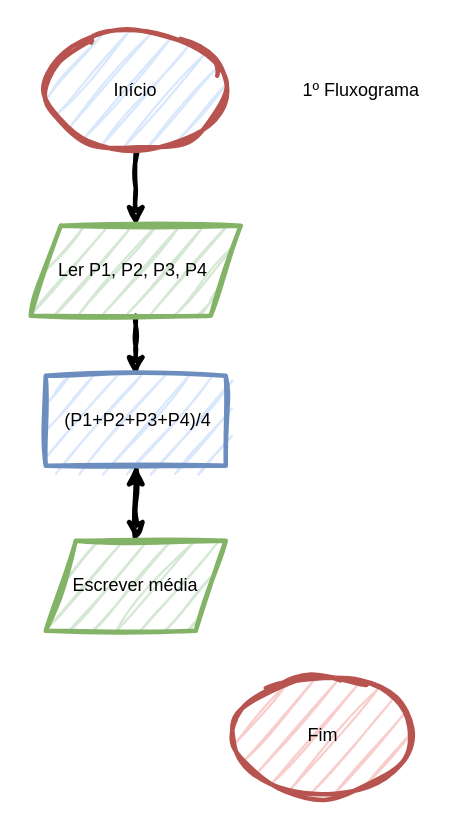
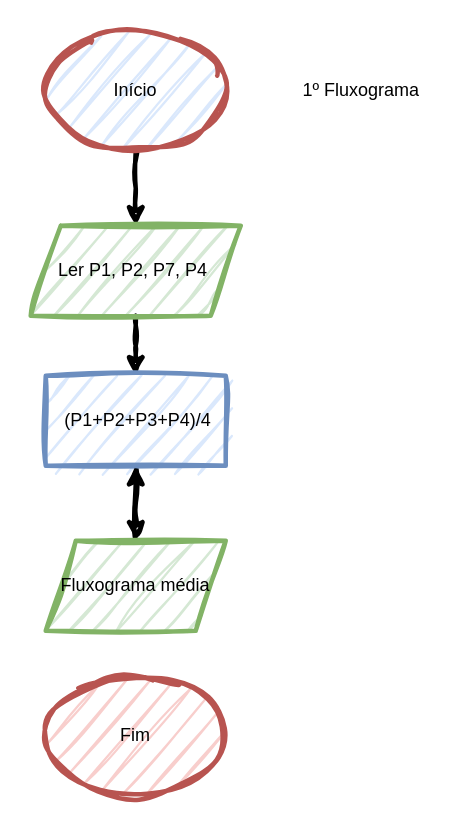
  <mxCell id="0" />
  <mxCell id="1" parent="0" />
  <mxCell id="2" style="edgeStyle=orthogonalEdgeStyle;rounded=0;orthogonalLoop=1;jettySize=auto;html=1;sketch=1;curveFitting=1;jiggle=2;strokeWidth=3;shadow=0;" parent="1" source="3" edge="1"><mxGeometry relative="1" as="geometry"><mxPoint x="90" y="150" as="targetPoint" /></mxGeometry></mxCell>
  <mxCell id="3" value="Início" style="ellipse;whiteSpace=wrap;html=1;fillColor=#dae8fc;strokeColor=#b85450;sketch=1;curveFitting=1;jiggle=2;strokeWidth=3;shadow=0;" parent="1" vertex="1"><mxGeometry x="30" y="20" width="120" height="80" as="geometry" /></mxCell>
  <mxCell id="4" style="edgeStyle=orthogonalEdgeStyle;rounded=0;orthogonalLoop=1;jettySize=auto;html=1;sketch=1;curveFitting=1;jiggle=2;strokeWidth=3;shadow=0;" parent="1" source="5" edge="1"><mxGeometry relative="1" as="geometry"><mxPoint x="90" y="250" as="targetPoint" /></mxGeometry></mxCell>
- <mxCell id="5" value="Ler P1, P2, P3, P4&amp;nbsp;" style="shape=parallelogram;perimeter=parallelogramPerimeter;whiteSpace=wrap;html=1;fixedSize=1;fillColor=#d5e8d4;strokeColor=#82b366;sketch=1;curveFitting=1;jiggle=2;strokeWidth=3;shadow=0;" parent="1" vertex="1"><mxGeometry x="20" y="150" width="140" height="60" as="geometry" /></mxCell>
+ <mxCell id="5" value="Ler P1, P2, P7, P4&amp;nbsp;" style="shape=parallelogram;perimeter=parallelogramPerimeter;whiteSpace=wrap;html=1;fixedSize=1;fillColor=#d5e8d4;strokeColor=#82b366;sketch=1;curveFitting=1;jiggle=2;strokeWidth=3;shadow=0;" parent="1" vertex="1"><mxGeometry x="20" y="150" width="140" height="60" as="geometry" /></mxCell>
  <mxCell id="6" style="edgeStyle=orthogonalEdgeStyle;rounded=0;orthogonalLoop=1;jettySize=auto;html=1;sketch=1;curveFitting=1;jiggle=2;strokeWidth=3;shadow=0;" parent="1" source="7" edge="1"><mxGeometry relative="1" as="geometry"><mxPoint x="90" y="360" as="targetPoint" /></mxGeometry></mxCell>
  <mxCell id="7" value="&amp;nbsp;(P1+P2+P3+P4)/4" style="rounded=0;whiteSpace=wrap;html=1;fillColor=#dae8fc;strokeColor=#6c8ebf;sketch=1;curveFitting=1;jiggle=2;strokeWidth=3;shadow=0;" parent="1" vertex="1"><mxGeometry x="30" y="250" width="120" height="60" as="geometry" /></mxCell>
  <mxCell id="8" style="edgeStyle=orthogonalEdgeStyle;rounded=0;orthogonalLoop=1;jettySize=auto;html=1;sketch=1;curveFitting=1;jiggle=2;strokeWidth=3;shadow=0;" parent="1" source="9" target="7" edge="1"><mxGeometry relative="1" as="geometry" /></mxCell>
- <mxCell id="9" value="Escrever média" style="shape=parallelogram;perimeter=parallelogramPerimeter;whiteSpace=wrap;html=1;fixedSize=1;fillColor=#d5e8d4;strokeColor=#82b366;sketch=1;curveFitting=1;jiggle=2;strokeWidth=3;shadow=0;" parent="1" vertex="1"><mxGeometry x="30" y="360" width="120" height="60" as="geometry" /></mxCell>
- <mxCell id="10" value="Fim" style="ellipse;whiteSpace=wrap;html=1;fillColor=#f8cecc;strokeColor=#b85450;sketch=1;curveFitting=1;jiggle=2;strokeWidth=3;shadow=0;" parent="1" vertex="1"><mxGeometry x="155" y="450" width="120" height="80" as="geometry" /></mxCell>
+ <mxCell id="9" value="Fluxograma média" style="shape=parallelogram;perimeter=parallelogramPerimeter;whiteSpace=wrap;html=1;fixedSize=1;fillColor=#d5e8d4;strokeColor=#82b366;sketch=1;curveFitting=1;jiggle=2;strokeWidth=3;shadow=0;" parent="1" vertex="1"><mxGeometry x="30" y="360" width="120" height="60" as="geometry" /></mxCell>
+ <mxCell id="10" value="Fim" style="ellipse;whiteSpace=wrap;html=1;fillColor=#f8cecc;strokeColor=#b85450;sketch=1;curveFitting=1;jiggle=2;strokeWidth=3;shadow=0;" parent="1" vertex="1"><mxGeometry x="30" y="450" width="120" height="80" as="geometry" /></mxCell>
  <mxCell id="11" value="1º Fluxograma" style="text;html=1;align=center;verticalAlign=middle;resizable=0;points=[];autosize=1;strokeColor=none;fillColor=none;" vertex="1" parent="1"><mxGeometry x="190" y="45" width="100" height="30" as="geometry" /></mxCell>
